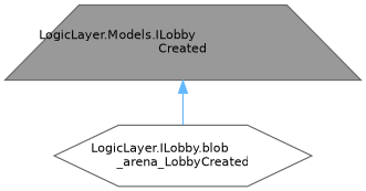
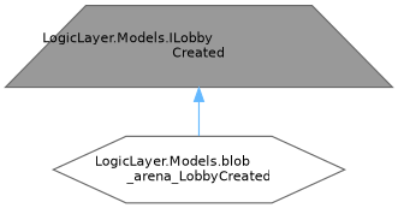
  digraph {
    node [color=gray40 fontname=Helvetica fontsize=10 style=filled]
    n1 [fillcolor=grey60 fontcolor=black height=0.2 label="LogicLayer.Models.ILobby\lCreated" shape=trapezium width=0.4]
-   n2 [fillcolor=white height=0.2 label="LogicLayer.ILobby.blob\l_arena_LobbyCreated" shape=hexagon width=0.4]
+   n2 [fillcolor=white height=0.2 label="LogicLayer.Models.blob\l_arena_LobbyCreated" shape=hexagon width=0.4]
    n1 -> n2 [color=steelblue1 dir=back fontname=Helvetica fontsize=10 labelfontname=Helvetica labelfontsize=10 style=solid]
  }
